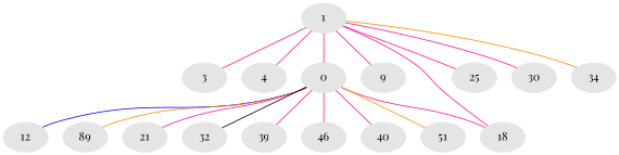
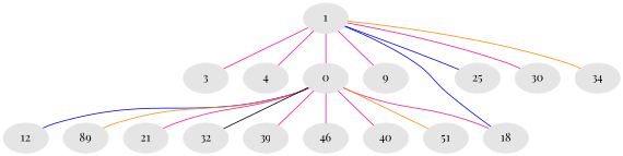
  graph {
    fontname="Playfair Display"
    node [color=gray90 fontname="Playfair Display" style=filled]
    edge [color=deeppink fontname="Playfair Display"]
    1 [super="+13+17+2+5+31+37+41+48+58+16"]
    3
    4 [super="+10"]
    n4 [label=0 super="+8+29+15+7+56+27"]
    9 [super="+33"]
    18 [super="+36"]
    25
    30
    34
    12
    n11 [label=89]
    21 [super="+24"]
    32
    39
    46
    n16 [label=40]
    51
    1 -- 3
    1 -- 4
    1 -- n4 [weight=6]
    1 -- 9 [weight=2]
-   1 -- 18 [weight=2]
-   1 -- 25
+   1 -- 18 [color=blue weight=2]
+   1 -- 25 [color=blue]
    1 -- 30
    1 -- 34 [color=darkorange]
    n4 -- 18
    n4 -- 12 [color=blue]
    n4 -- n11 [color=darkorange]
    n4 -- 21
    n4 -- 32 [color=black]
    n4 -- 39
    n4 -- 46
    n4 -- n16
    n4 -- 51 [color=darkorange]
  }
